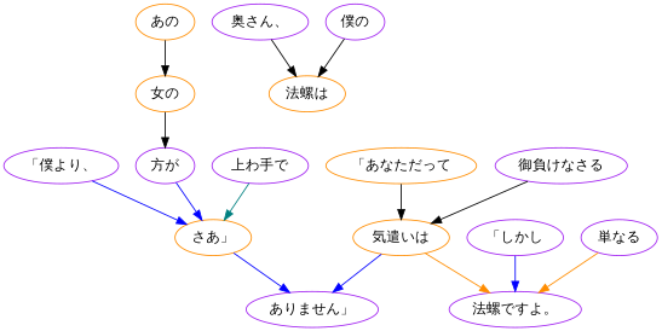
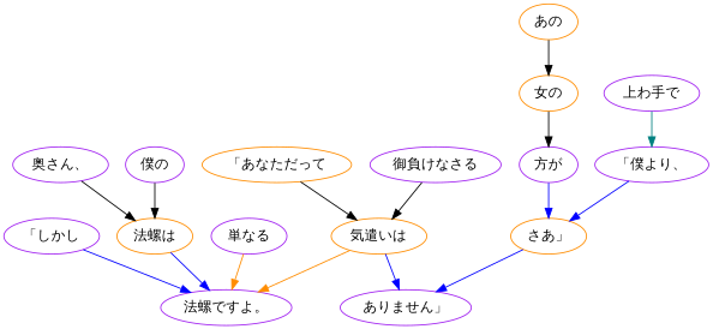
  digraph {
    node [color=purple]
    edge [color=blue]
    n1 [label="「僕より、"]
    n2 [color=darkorange label="さあ」"]
    n3 [label="ありません」"]
    n4 [color=darkorange label="あの"]
    n5 [color=darkorange label="女の"]
    n6 [label="方が"]
    n7 [label="上わ手で"]
    n8 [color=darkorange label="「あなただって"]
    n9 [color=darkorange label="気遣いは"]
    n10 [label="御負けなさる"]
    n11 [label="法螺ですよ。"]
    n12 [label="「しかし"]
    n13 [label="奥さん、"]
    n14 [color=darkorange label="法螺は"]
    n15 [label="僕の"]
    n16 [label="単なる"]
    n1 -> n2
    n2 -> n3
    n4 -> n5 [color=black]
    n5 -> n6 [color=black]
    n6 -> n2
-   n7 -> n2 [color=teal]
+   n7 -> n1 [color=teal]
    n8 -> n9 [color=black]
    n9 -> n3
    n9 -> n11 [color=darkorange]
    n10 -> n9 [color=black]
    n12 -> n11
    n13 -> n14 [color=black]
+   n14 -> n11
    n15 -> n14 [color=black]
    n16 -> n11 [color=darkorange]
  }
